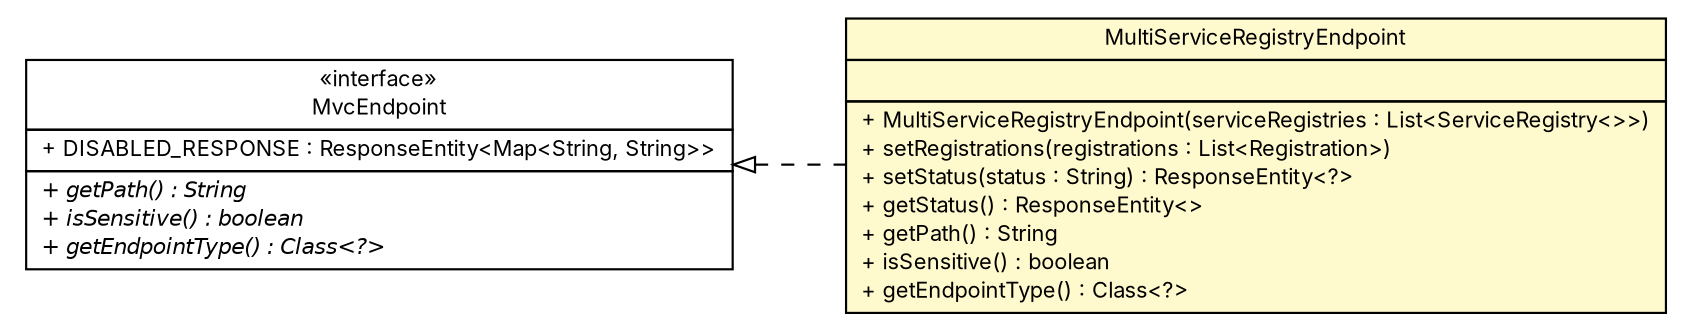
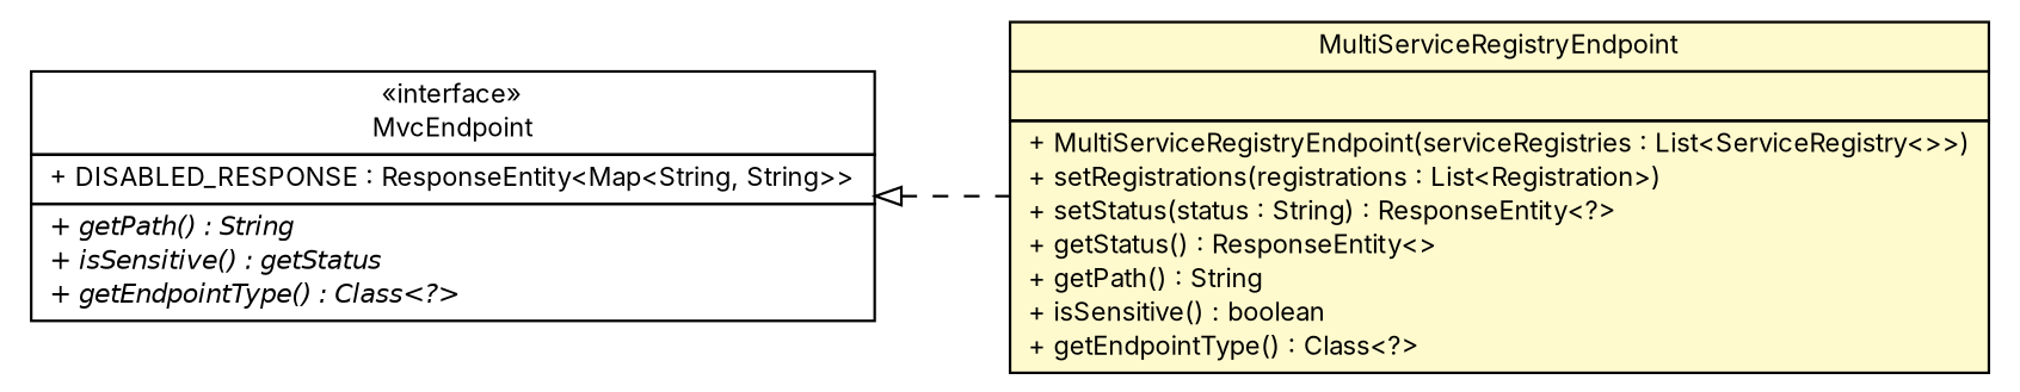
  digraph {
    nodesep=0.25
    ranksep=0.5
    rankdir=LR
    fontname=Inter
    node [fontcolor=black fontname=Inter fontsize=10.0 shape=plaintext]
    n1 [label=<<table title="org.springframework.cloud.client.serviceregistry.endpoint.MultiServiceRegistryEndpoint" border="0" cellborder="1" cellspacing="0" cellpadding="2" port="p" bgcolor="lemonChiffon" href="./MultiServiceRegistryEndpoint.html"> 		<tr><td><table border="0" cellspacing="0" cellpadding="1"> <tr><td align="center" balign="center"> MultiServiceRegistryEndpoint </td></tr> 		</table></td></tr> 		<tr><td><table border="0" cellspacing="0" cellpadding="1"> <tr><td align="left" balign="left">  </td></tr> 		</table></td></tr> 		<tr><td><table border="0" cellspacing="0" cellpadding="1"> <tr><td align="left" balign="left"> + MultiServiceRegistryEndpoint(serviceRegistries : List&lt;ServiceRegistry&lt;&gt;&gt;) </td></tr> <tr><td align="left" balign="left"> + setRegistrations(registrations : List&lt;Registration&gt;) </td></tr> <tr><td align="left" balign="left"> + setStatus(status : String) : ResponseEntity&lt;?&gt; </td></tr> <tr><td align="left" balign="left"> + getStatus() : ResponseEntity&lt;&gt; </td></tr> <tr><td align="left" balign="left"> + getPath() : String </td></tr> <tr><td align="left" balign="left"> + isSensitive() : boolean </td></tr> <tr><td align="left" balign="left"> + getEndpointType() : Class&lt;?&gt; </td></tr> 		</table></td></tr> 		</table>>]
-   n2 [label=<<table title="org.springframework.boot.actuate.endpoint.mvc.MvcEndpoint" border="0" cellborder="1" cellspacing="0" cellpadding="2" port="p" href="http://java.sun.com/j2se/1.4.2/docs/api/org/springframework/boot/actuate/endpoint/mvc/MvcEndpoint.html"> 		<tr><td><table border="0" cellspacing="0" cellpadding="1"> <tr><td align="center" balign="center"> &#171;interface&#187; </td></tr> <tr><td align="center" balign="center"> MvcEndpoint </td></tr> 		</table></td></tr> 		<tr><td><table border="0" cellspacing="0" cellpadding="1"> <tr><td align="left" balign="left"> + DISABLED_RESPONSE : ResponseEntity&lt;Map&lt;String, String&gt;&gt; </td></tr> 		</table></td></tr> 		<tr><td><table border="0" cellspacing="0" cellpadding="1"> <tr><td align="left" balign="left"><font face="Helvetica-Oblique" point-size="10.0"> + getPath() : String </font></td></tr> <tr><td align="left" balign="left"><font face="Helvetica-Oblique" point-size="10.0"> + isSensitive() : boolean </font></td></tr> <tr><td align="left" balign="left"><font face="Helvetica-Oblique" point-size="10.0"> + getEndpointType() : Class&lt;?&gt; </font></td></tr> 		</table></td></tr> 		</table>>]
+   n2 [label=<<table title="org.springframework.boot.actuate.endpoint.mvc.MvcEndpoint" border="0" cellborder="1" cellspacing="0" cellpadding="2" port="p" href="http://java.sun.com/j2se/1.4.2/docs/api/org/springframework/boot/actuate/endpoint/mvc/MvcEndpoint.html"> 		<tr><td><table border="0" cellspacing="0" cellpadding="1"> <tr><td align="center" balign="center"> &#171;interface&#187; </td></tr> <tr><td align="center" balign="center"> MvcEndpoint </td></tr> 		</table></td></tr> 		<tr><td><table border="0" cellspacing="0" cellpadding="1"> <tr><td align="left" balign="left"> + DISABLED_RESPONSE : ResponseEntity&lt;Map&lt;String, String&gt;&gt; </td></tr> 		</table></td></tr> 		<tr><td><table border="0" cellspacing="0" cellpadding="1"> <tr><td align="left" balign="left"><font face="Helvetica-Oblique" point-size="10.0"> + getPath() : String </font></td></tr> <tr><td align="left" balign="left"><font face="Helvetica-Oblique" point-size="10.0"> + isSensitive() : getStatus </font></td></tr> <tr><td align="left" balign="left"><font face="Helvetica-Oblique" point-size="10.0"> + getEndpointType() : Class&lt;?&gt; </font></td></tr> 		</table></td></tr> 		</table>>]
    n2 -> n1 [arrowtail=empty dir=back fontname=Inter fontsize=10 headport=p labelfontname=Helvetica labelfontsize=10 style=dashed tailport=p]
  }
